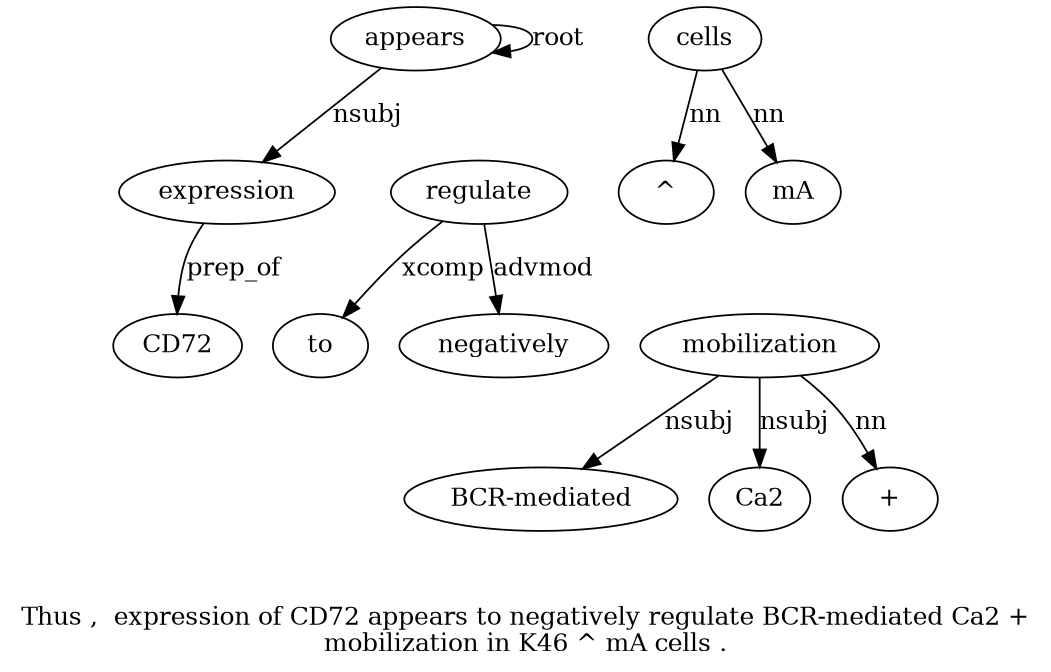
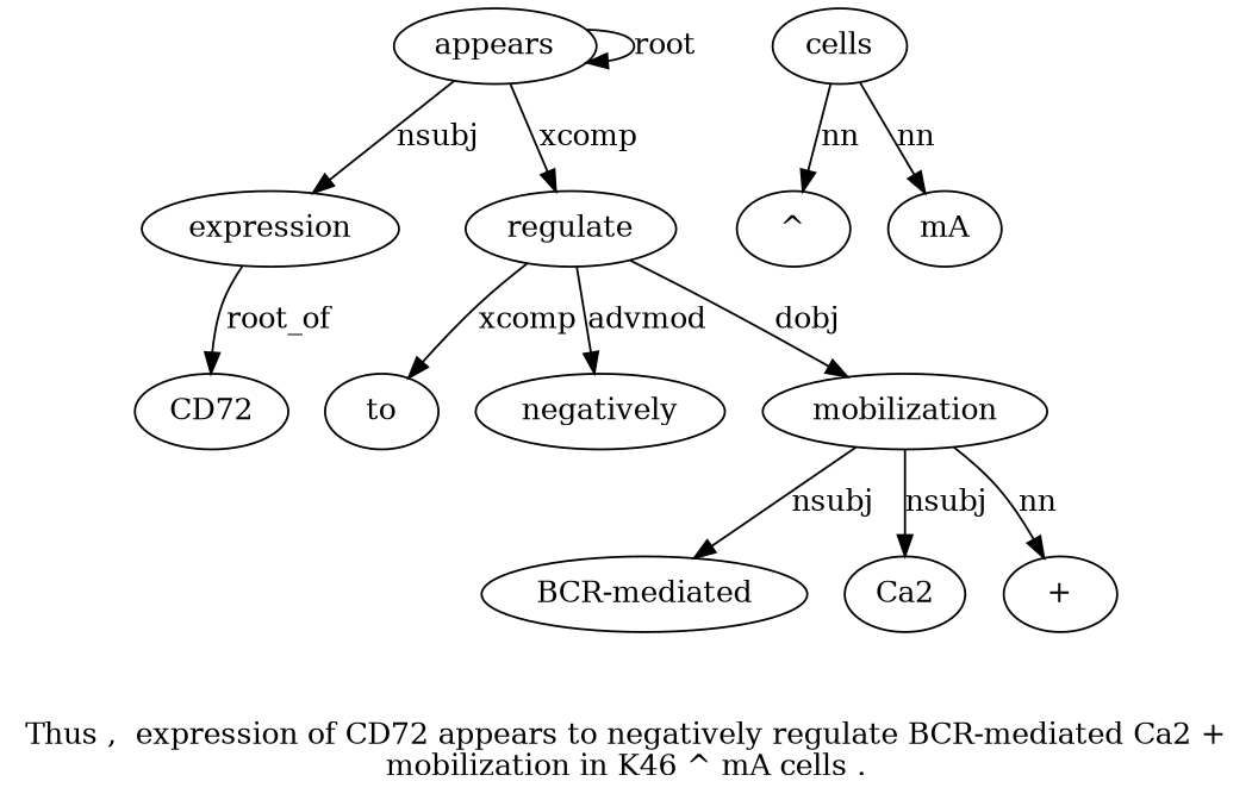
  digraph {
    label="Thus ,  expression of CD72 appears to negatively regulate BCR-mediated Ca2 +\nmobilization in K46 ^ mA cells ."
    node [fillcolor=white style=filled]
    n1 [label=appears]
    n2 [label=expression]
    n3 [label=regulate]
    n4 [label=CD72]
    n5 [label=to]
    n6 [label=negatively]
    n7 [label=mobilization]
    n8 [label="BCR-mediated"]
    n9 [label=Ca2]
    n10 [label="+"]
    n11 [label=cells]
    n12 [label="^"]
    n13 [label=mA]
    n1 -> n1 [label=root]
    n1 -> n2 [label=nsubj]
-   n2 -> n4 [label=prep_of]
+   n1 -> n3 [label=xcomp]
+   n2 -> n4 [label=root_of]
    n3 -> n5 [label=xcomp]
    n3 -> n6 [label=advmod]
+   n3 -> n7 [label=dobj]
    n7 -> n8 [label=nsubj]
    n7 -> n9 [label=nsubj]
    n7 -> n10 [label=nn]
    n11 -> n12 [label=nn]
    n11 -> n13 [label=nn]
  }
